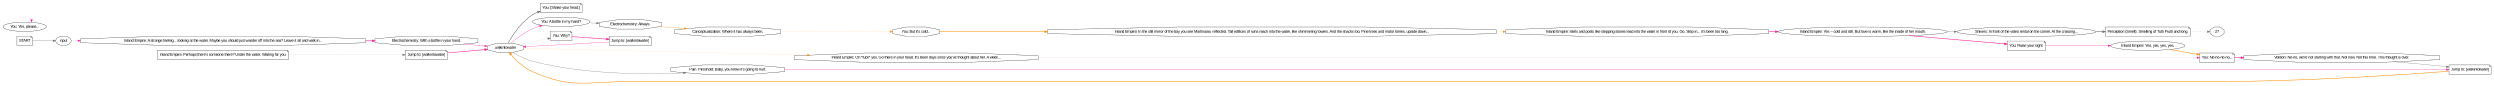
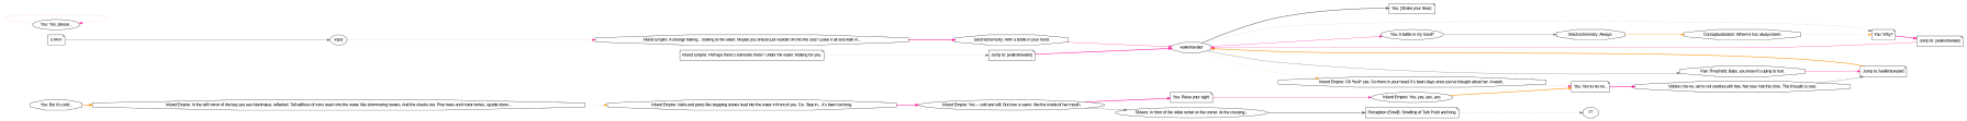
  digraph {
    fontname="Liberation Sans"
    rankdir=LR
    node [fontname="Liberation Sans" shape=octagon]
    edge [color=deeppink fontname="Liberation Sans" style=solid]
    n1 [label=START shape=note]
    n2 [label=input shape=ellipse]
    n3 [label="Inland Empire: A strange feeling... looking at the water. Maybe you should just wander off into the sea? Leave it all and walk in..."]
    n4 [label="Electrochemistry: With a bottle in your hand."]
    n5 [label=walkintowater]
    n6 [label="You: [Shake your head.]" shape=note]
    n7 [label="Jump to: [walkintowater]" shape=note]
    n8 [label="You: A bottle in my hand?" shape=ellipse]
    n9 [label="You: Why?" shape=note]
    n10 [label="Inland Empire: Oh *fuck* yes. Go there in your head. It's been days since you've thought about her. A week..."]
    n11 [label="Pain Threshold: Baby, you know it's going to hurt."]
    n12 [label="Electrochemistry: Always."]
    n13 [label="Conceptualization: Where it has always been."]
    n14 [label="You: But it's cold..."]
    n15 [label="Inland Empire: Islets and posts like stepping stones lead into the water in front of you. Go. Step in... it's been too long."]
    n16 [label="Inland Empire: Yes -- cold and still. But love is warm, like the inside of her mouth." shape=ellipse]
    n17 [label="Shivers: In front of the video rental on the corner. At the crossing..." shape=ellipse]
    n18 [label="You: Raise your sight." shape=note]
    n19 [label="Jump to: [walkintowater]" shape=note]
    n20 [label="You: No-no-no-no..." shape=note]
    n21 [label="Perception (Smell): Smelling of Tutti Frutti and long." shape=note]
    27
    n23 [label="Inland Empire: Perhaps there's someone there? Under the water. Waiting for you." shape=note]
    n24 [label="Jump to: [walkintowater]" shape=note]
    n25 [label="Inland Empire: In the still mirror of the bay you see Martinaise, reflected. Tall edifices of ruins reach into the water, like shimmering towers. And the shacks too. Pine trees and motor lorries, upside down..."]
    n26 [label="Inland Empire: Yes, yes, yes, yes." shape=ellipse]
    n27 [label="Volition: No-no, we're not starting with that. Not now. Not this time. This thought is over."]
    n28 [label="You: Yes, please..." shape=ellipse]
    n1 -> n2 [color=gray40]
    n2 -> n3 [style=dotted]
    n3 -> n4 [style=bold]
    n4 -> n5
    n5 -> n6 [color=gray40 style=bold]
    n5 -> n8
    n5 -> n9 [color=gray40 style=dotted]
    n5 -> n10 [color=darkorange style=dotted]
    n5 -> n11 [color=gray40]
    n7 -> n5 [color=darkorange style=bold]
    n8 -> n12 [color=gray40]
    n9 -> n19 [style=bold]
    n10 -> n20 [style=dotted]
    n11 -> n7
    n12 -> n13 [color=darkorange]
-   n13 -> n14 [color=darkorange style=dotted]
+   n13 -> n9 [color=darkorange style=dotted]
    n14 -> n25 [color=darkorange style=bold]
    n15 -> n16 [style=bold]
    n16 -> n17 [color=gray40]
    n16 -> n18 [style=bold]
    n17 -> n21 [color=gray40 style=bold]
    n18 -> n26
    n19 -> n5
    n20 -> n27 [style=bold]
    n21 -> 27 [color=gray40 style=dotted]
    n23 -> n24 [color=gray40 style=dotted]
    n24 -> n5 [style=bold]
    n25 -> n15 [color=darkorange style=dotted]
    n26 -> n20 [color=darkorange style=bold]
    n27 -> n7 [color=gray40]
    n28 -> n28 [style=dotted]
  }
